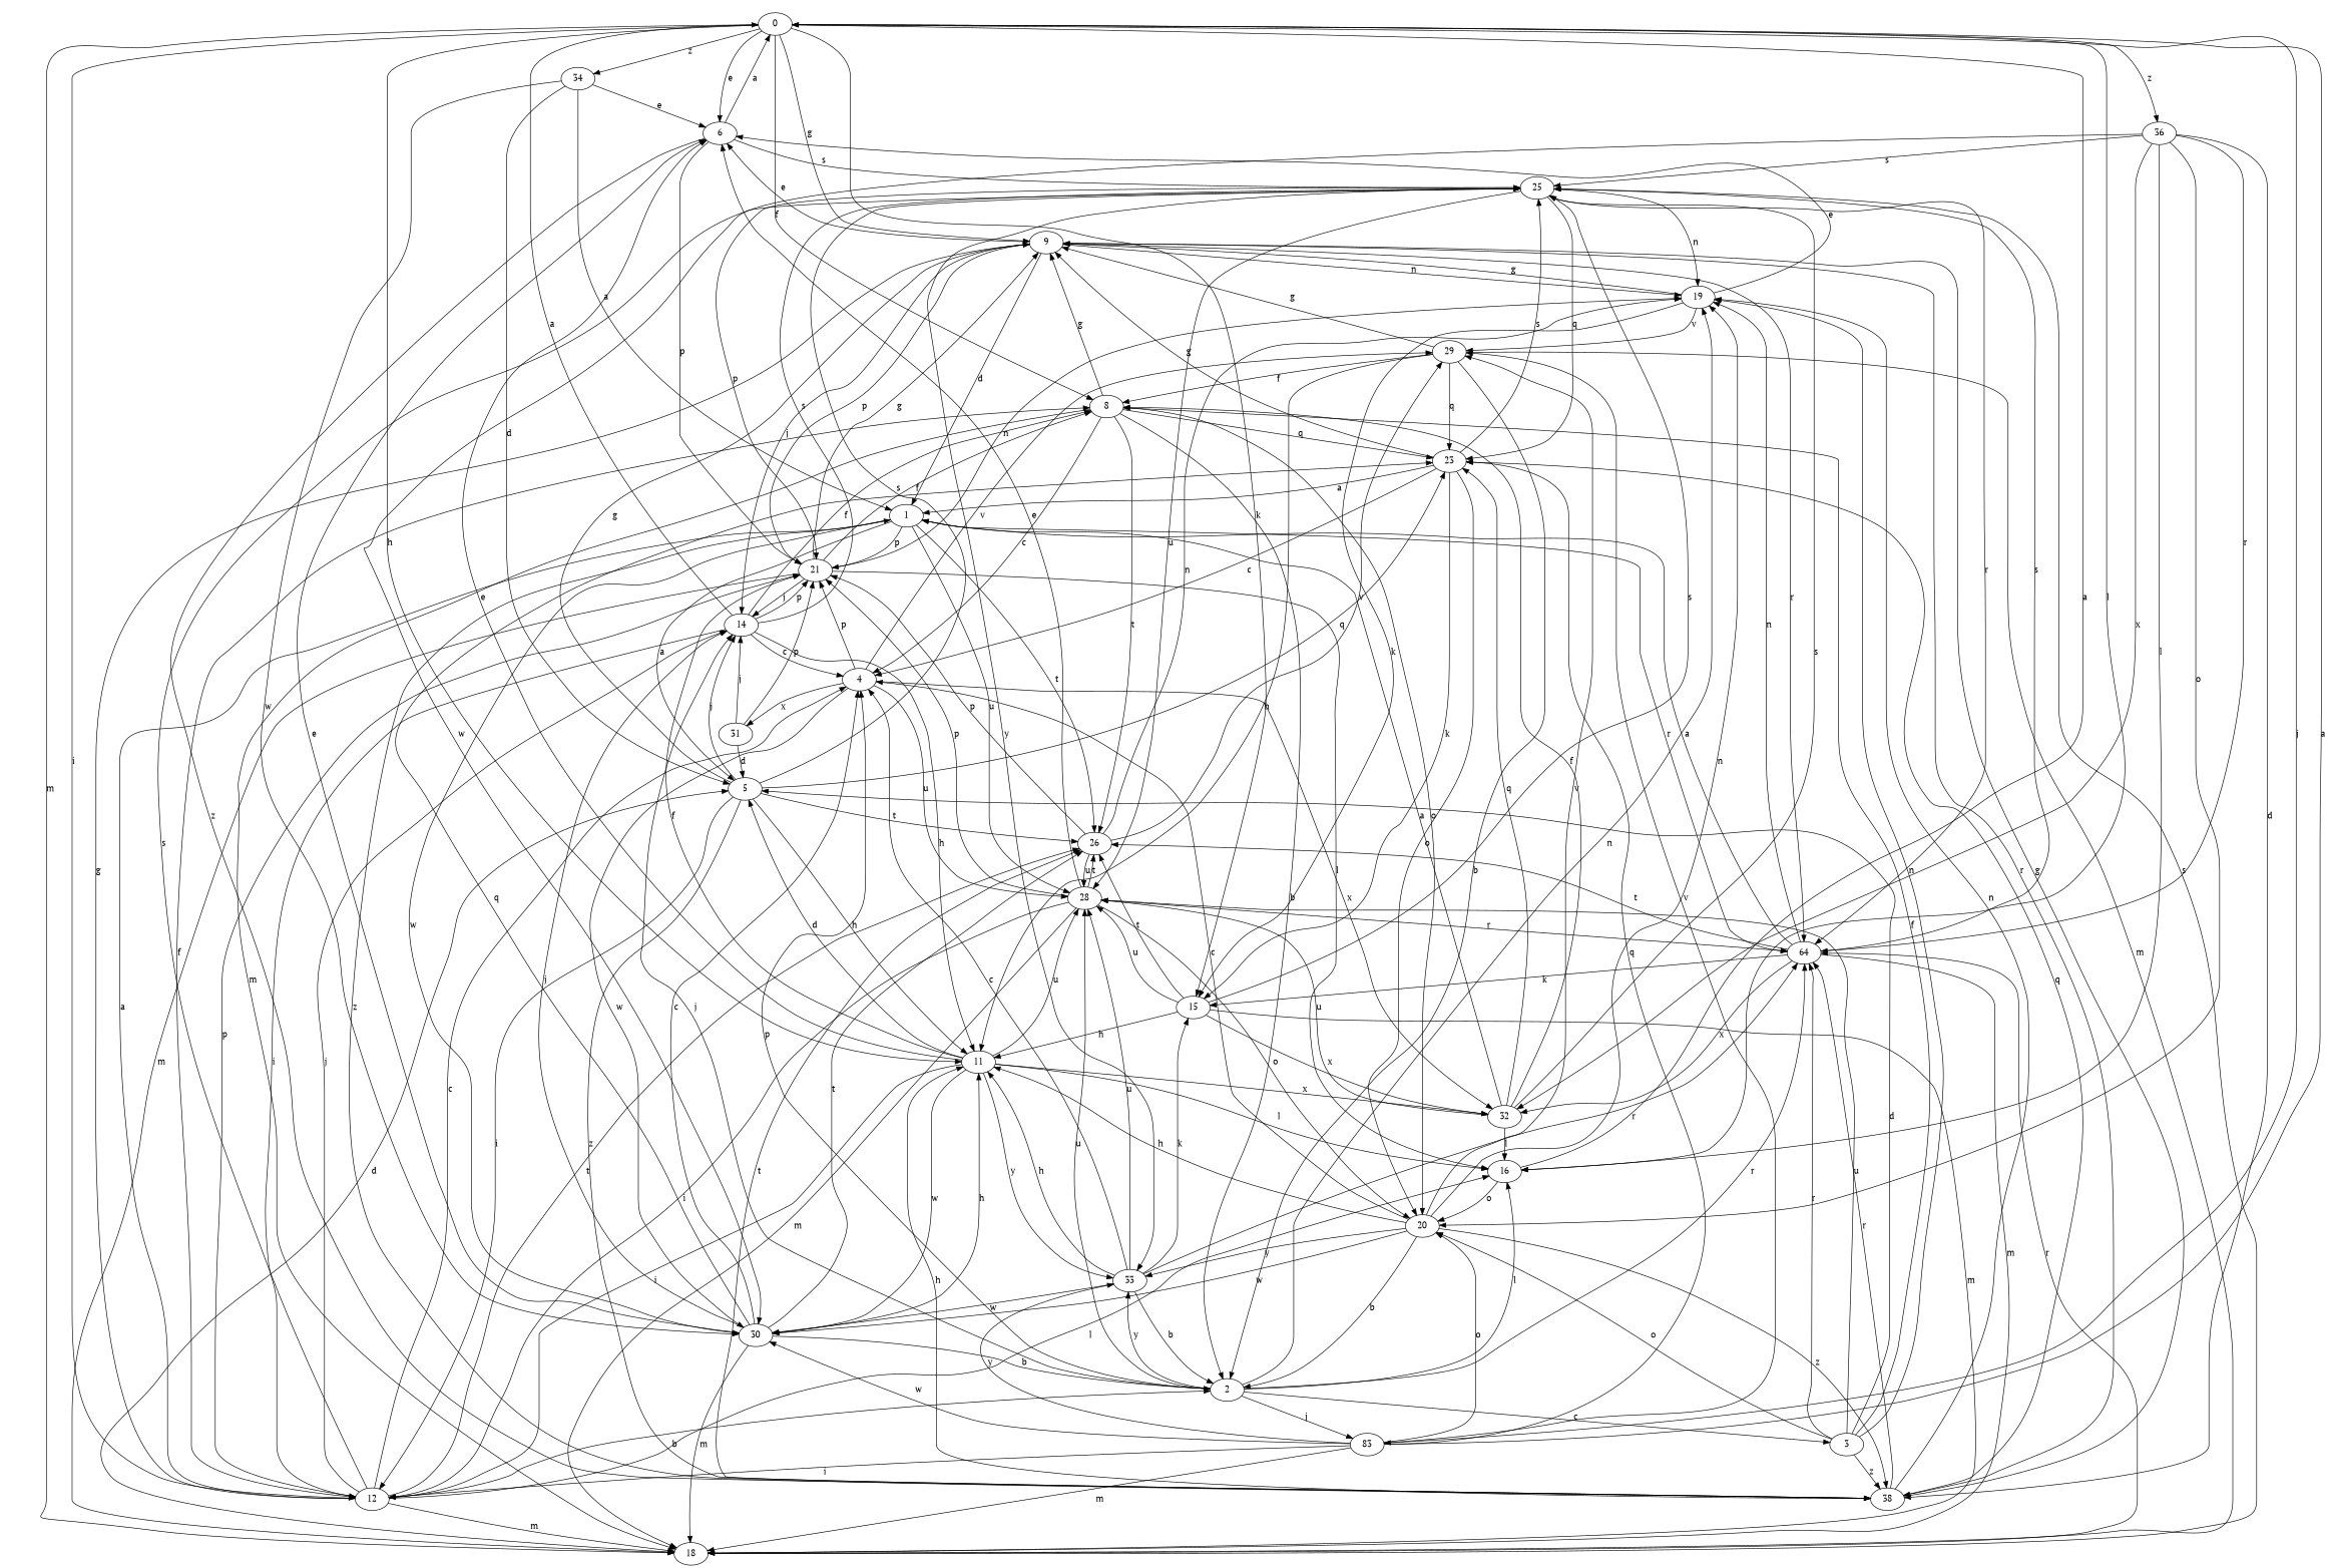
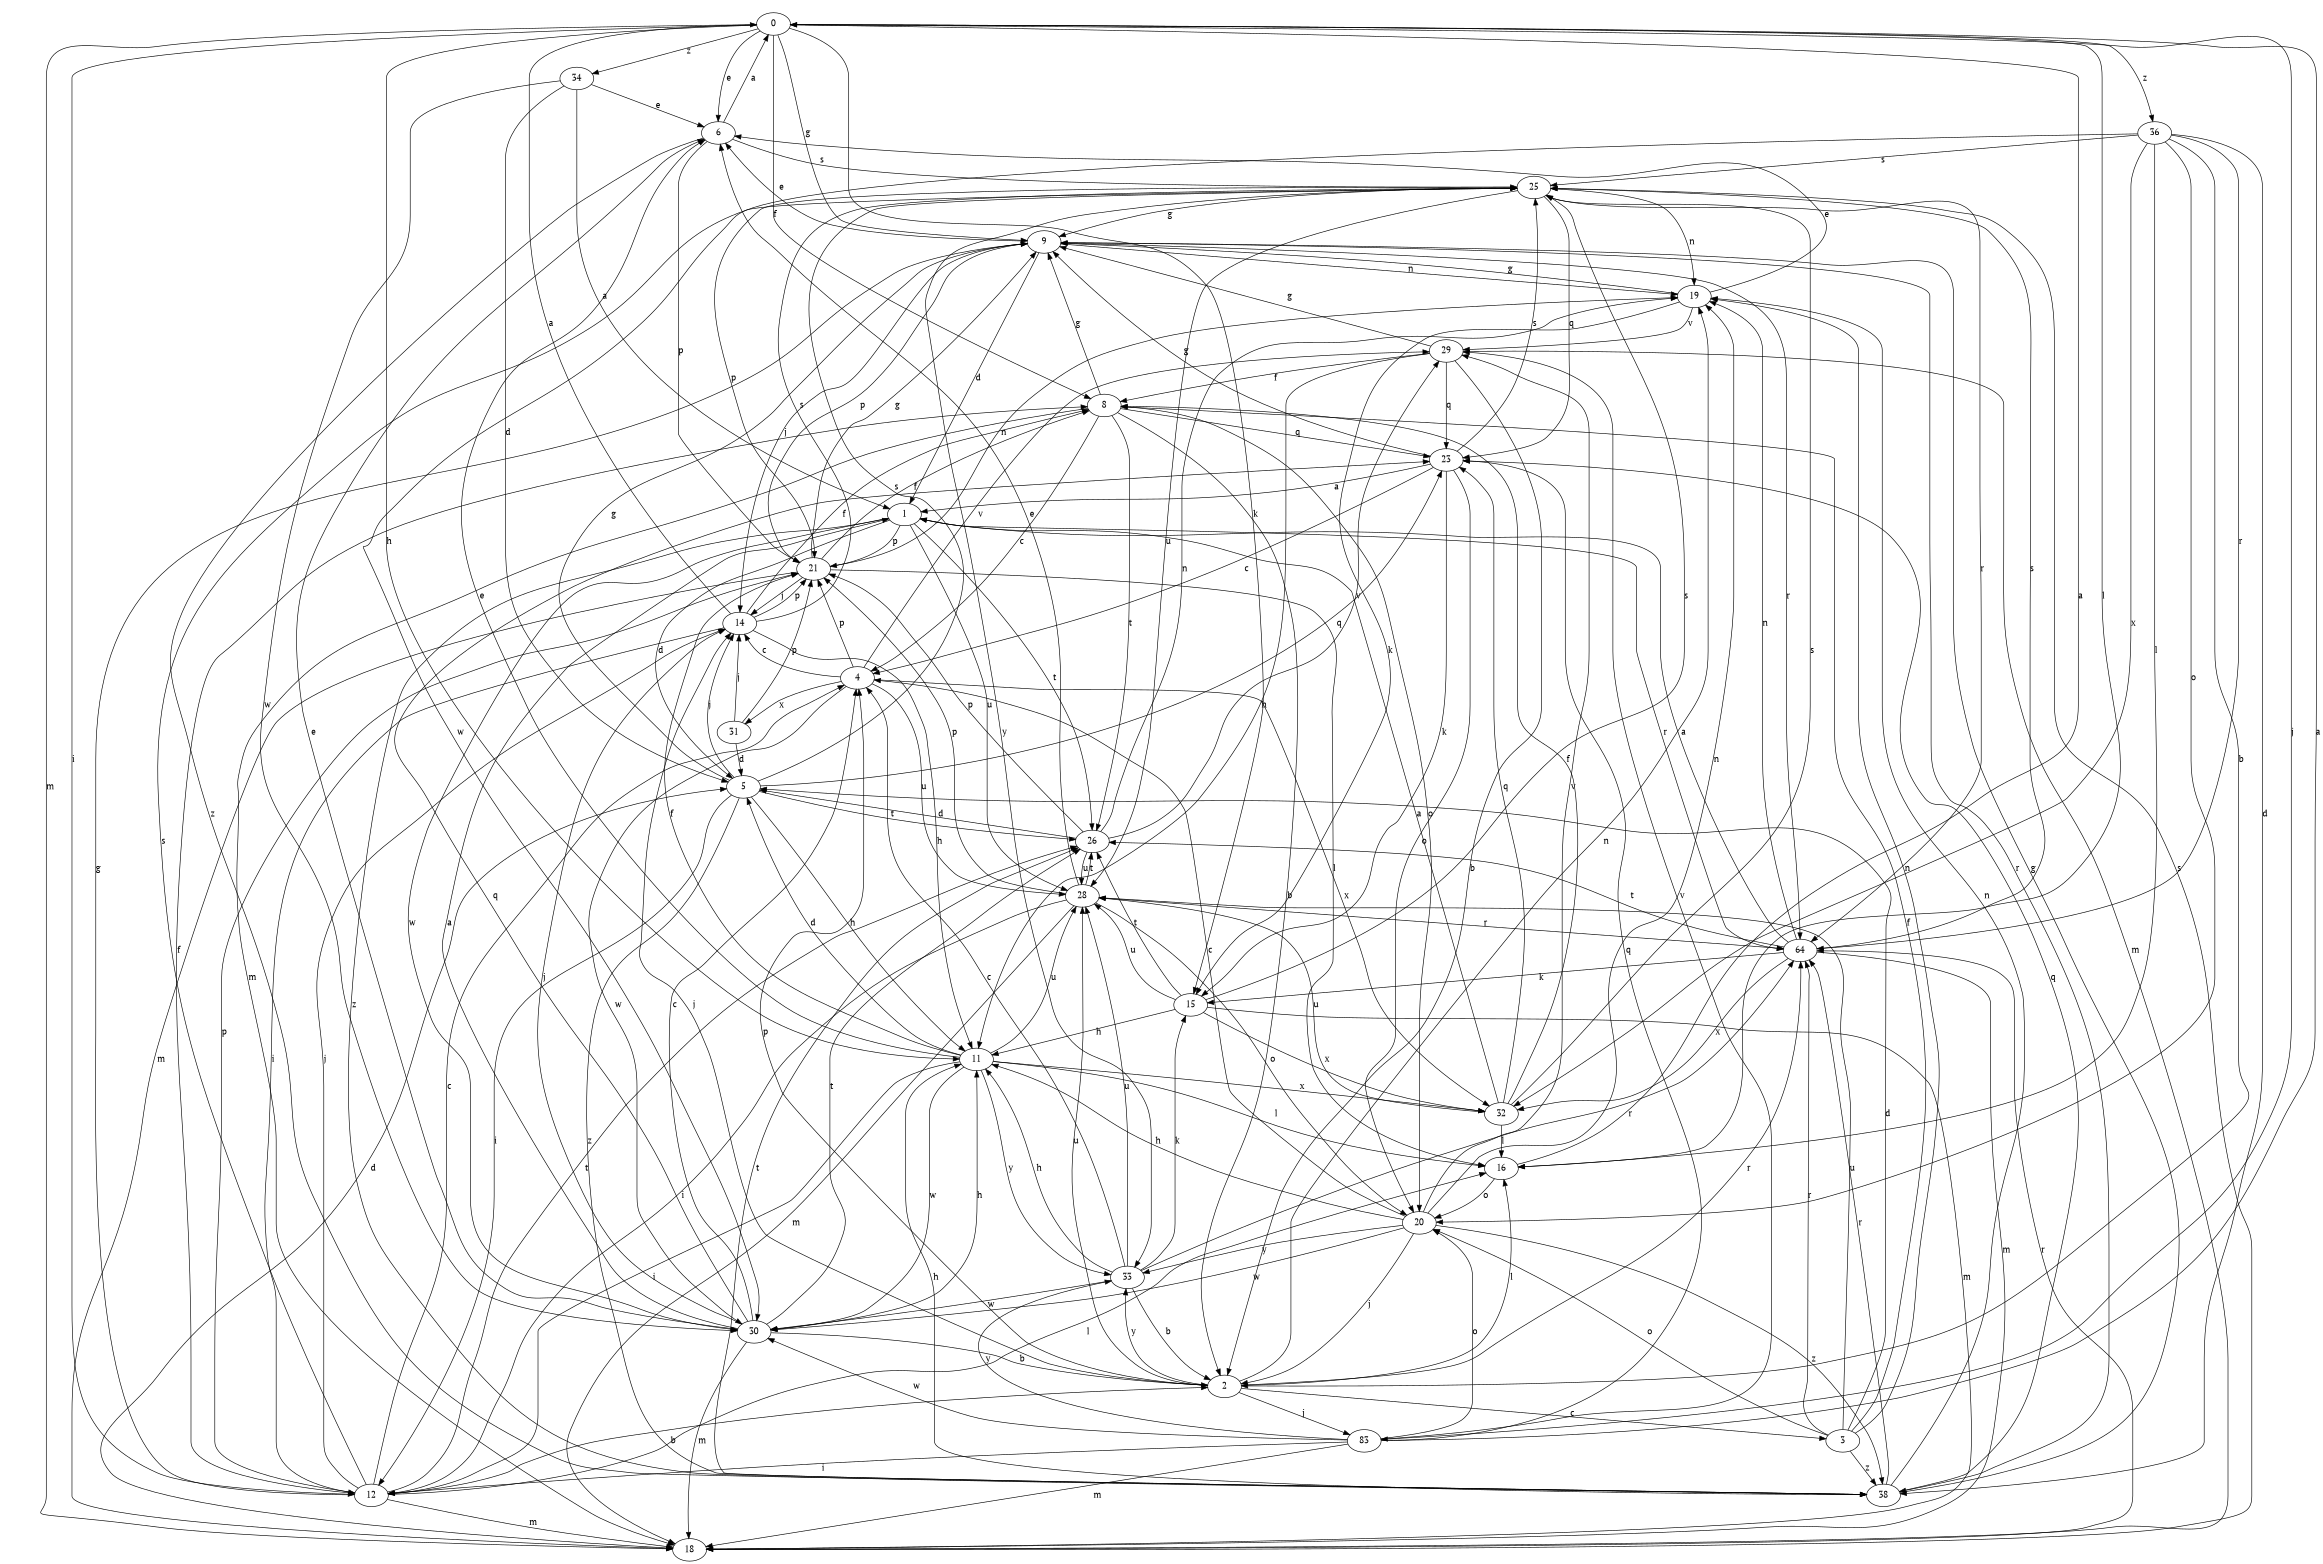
  strict digraph {
    fontname="PT Serif"
    node [fontname="PT Serif"]
    edge [fontname="PT Serif"]
    0
    6
    8
    9
    11
    12
    n7 [label=83]
    15
    16
    18
    34
    36
    21
    38
    25
    26
    2
    4
    20
    23
    1
    n22 [label=64]
    14
    19
    5
    28
    30
    33
    32
    29
    3
    31
    0 -> 6 [label=e]
    0 -> 8 [label=f]
    0 -> 9 [label=g]
    0 -> 11 [label=h]
    0 -> 12 [label=i]
    0 -> n7 [label=j]
    0 -> 15 [label=k]
    0 -> 16 [label=l]
    0 -> 18 [label=m]
    0 -> 34 [label=z]
    0 -> 36 [label=z]
    6 -> 0 [label=a]
    6 -> 21 [label=p]
    6 -> 38 [label=z]
    6 -> 25 [label=s]
    8 -> 9 [label=g]
    8 -> 18 [label=m]
    8 -> 26 [label=t]
    8 -> 2 [label=b]
    8 -> 4 [label=c]
    8 -> 20 [label=o]
    8 -> 23 [label=q]
    9 -> 6 [label=e]
    9 -> 21 [label=p]
    9 -> 38 [label=r]
    9 -> 1 [label=d]
    9 -> n22 [label=r]
    9 -> 14 [label=j]
    9 -> 19 [label=n]
    11 -> 6 [label=e]
    11 -> 12 [label=i]
    11 -> 16 [label=l]
    11 -> 21 [label=f]
    11 -> 5 [label=d]
    11 -> 28 [label=u]
    11 -> 30 [label=w]
    11 -> 33 [label=y]
    11 -> 32 [label=x]
    12 -> 8 [label=f]
    12 -> 9 [label=g]
    12 -> 16 [label=l]
    12 -> 18 [label=m]
    12 -> 21 [label=p]
    12 -> 25 [label=s]
    12 -> 26 [label=t]
    12 -> 2 [label=b]
    12 -> 4 [label=c]
    12 -> 14 [label=j]
    n7 -> 0 [label=a]
    n7 -> 12 [label=i]
    n7 -> 18 [label=m]
    n7 -> 20 [label=o]
    n7 -> 23 [label=q]
    n7 -> 30 [label=w]
    n7 -> 33 [label=y]
    n7 -> 29 [label=v]
    15 -> 11 [label=h]
    15 -> 18 [label=m]
    15 -> 25 [label=s]
    15 -> 26 [label=t]
    15 -> 28 [label=u]
    15 -> 32 [label=x]
    16 -> 0 [label=a]
    16 -> 20 [label=o]
    18 -> 25 [label=s]
    18 -> n22 [label=r]
    18 -> 5 [label=d]
    34 -> 6 [label=e]
    34 -> 1 [label=a]
    34 -> 5 [label=d]
    34 -> 30 [label=w]
    36 -> 16 [label=l]
    36 -> 38 [label=d]
    36 -> 25 [label=s]
+   36 -> 2 [label=b]
    36 -> 20 [label=o]
    36 -> n22 [label=r]
    36 -> 30 [label=w]
    36 -> 32 [label=x]
    21 -> 8 [label=f]
    21 -> 9 [label=g]
    21 -> 16 [label=l]
    21 -> 18 [label=m]
    21 -> 14 [label=j]
    21 -> 19 [label=n]
    38 -> 9 [label=g]
    38 -> 11 [label=h]
    38 -> 26 [label=t]
    38 -> 23 [label=q]
    38 -> n22 [label=r]
    38 -> 19 [label=n]
+   25 -> 9 [label=g]
    25 -> 21 [label=p]
    25 -> 23 [label=q]
    25 -> n22 [label=r]
    25 -> 19 [label=n]
    25 -> 28 [label=u]
    25 -> 33 [label=y]
    26 -> 21 [label=p]
    26 -> 19 [label=n]
+   26 -> 5 [label=d]
    26 -> 28 [label=u]
    26 -> 29 [label=v]
    2 -> n7 [label=j]
    2 -> 16 [label=l]
    2 -> 4 [label=p]
    2 -> n22 [label=r]
    2 -> 14 [label=j]
    2 -> 19 [label=n]
    2 -> 28 [label=u]
    2 -> 33 [label=y]
    2 -> 3 [label=c]
    4 -> 21 [label=p]
    4 -> 28 [label=u]
    4 -> 30 [label=w]
    4 -> 32 [label=x]
    4 -> 29 [label=v]
    4 -> 31 [label=x]
    20 -> 11 [label=h]
    20 -> 38 [label=z]
-   20 -> 2 [label=b]
+   20 -> 2 [label=j]
    20 -> 4 [label=c]
    20 -> 19 [label=n]
    20 -> 30 [label=w]
    20 -> 33 [label=y]
    20 -> 29 [label=v]
    23 -> 9 [label=g]
    23 -> 15 [label=k]
    23 -> 25 [label=s]
    23 -> 4 [label=c]
    23 -> 20 [label=o]
    23 -> 1 [label=a]
    1 -> 21 [label=p]
    1 -> 38 [label=z]
    1 -> 26 [label=t]
    1 -> n22 [label=r]
-   1 -> 5 [label=a]
+   1 -> 5 [label=d]
    1 -> 28 [label=u]
    1 -> 30 [label=w]
    n22 -> 15 [label=k]
    n22 -> 18 [label=m]
    n22 -> 25 [label=s]
    n22 -> 26 [label=t]
    n22 -> 1 [label=a]
    n22 -> 19 [label=n]
    n22 -> 32 [label=x]
    14 -> 0 [label=a]
    14 -> 8 [label=f]
    14 -> 11 [label=h]
    14 -> 12 [label=i]
    14 -> 21 [label=p]
    14 -> 25 [label=s]
-   14 -> 4 [label=c]
+   4 -> 14 [label=c]
    19 -> 6 [label=e]
    19 -> 9 [label=g]
    19 -> 15 [label=k]
    19 -> 29 [label=v]
    5 -> 9 [label=g]
    5 -> 11 [label=h]
    5 -> 12 [label=i]
    5 -> 38 [label=z]
    5 -> 25 [label=s]
    5 -> 26 [label=t]
    5 -> 23 [label=q]
    5 -> 14 [label=j]
    28 -> 6 [label=e]
    28 -> 12 [label=i]
    28 -> 18 [label=m]
    28 -> 21 [label=p]
    28 -> 26 [label=t]
    28 -> 20 [label=o]
    28 -> n22 [label=r]
    30 -> 6 [label=e]
    30 -> 11 [label=h]
    30 -> 18 [label=m]
    30 -> 26 [label=t]
    30 -> 2 [label=b]
    30 -> 4 [label=c]
    30 -> 23 [label=q]
-   12 -> 1 [label=a]
+   30 -> 1 [label=a]
    30 -> 14 [label=j]
    33 -> 11 [label=h]
    33 -> 15 [label=k]
    33 -> 2 [label=b]
    33 -> 4 [label=c]
    33 -> n22 [label=r]
    33 -> 28 [label=u]
    33 -> 30 [label=w]
    32 -> 8 [label=f]
    32 -> 16 [label=l]
    32 -> 25 [label=s]
    32 -> 23 [label=q]
    32 -> 1 [label=a]
    32 -> 28 [label=u]
    29 -> 8 [label=f]
    29 -> 9 [label=g]
    29 -> 11 [label=h]
    29 -> 18 [label=m]
    29 -> 2 [label=b]
    29 -> 23 [label=q]
    3 -> 8 [label=f]
    3 -> 38 [label=z]
    3 -> 20 [label=o]
    3 -> n22 [label=r]
    3 -> 19 [label=n]
    3 -> 5 [label=d]
    3 -> 28 [label=u]
    31 -> 21 [label=p]
    31 -> 14 [label=j]
    31 -> 5 [label=d]
  }
